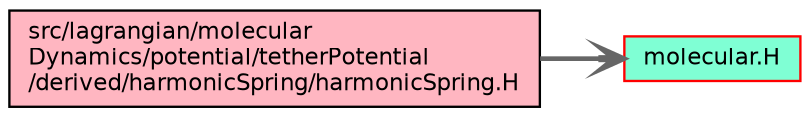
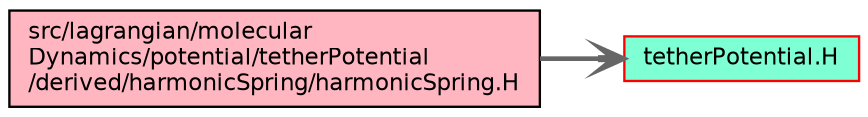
  digraph {
    rankdir=LR
    node [fontname=Helvetica fontsize=10 shape=record style=filled]
    n1 [color=black fillcolor=lightpink fontcolor=black height=0.2 label="src/lagrangian/molecular\lDynamics/potential/tetherPotential\l/derived/harmonicSpring/harmonicSpring.H" width=0.4]
-   n2 [color=red height=0.2 label="molecular.H" width=0.4 fillcolor=aquamarine]
+   n2 [color=red height=0.2 label="tetherPotential.H" width=0.4 fillcolor=aquamarine]
    n1 -> n2 [color=gray40 fontname=Helvetica fontsize=10 labelfontname=Helvetica labelfontsize=10 style=bold arrowhead=vee]
  }
